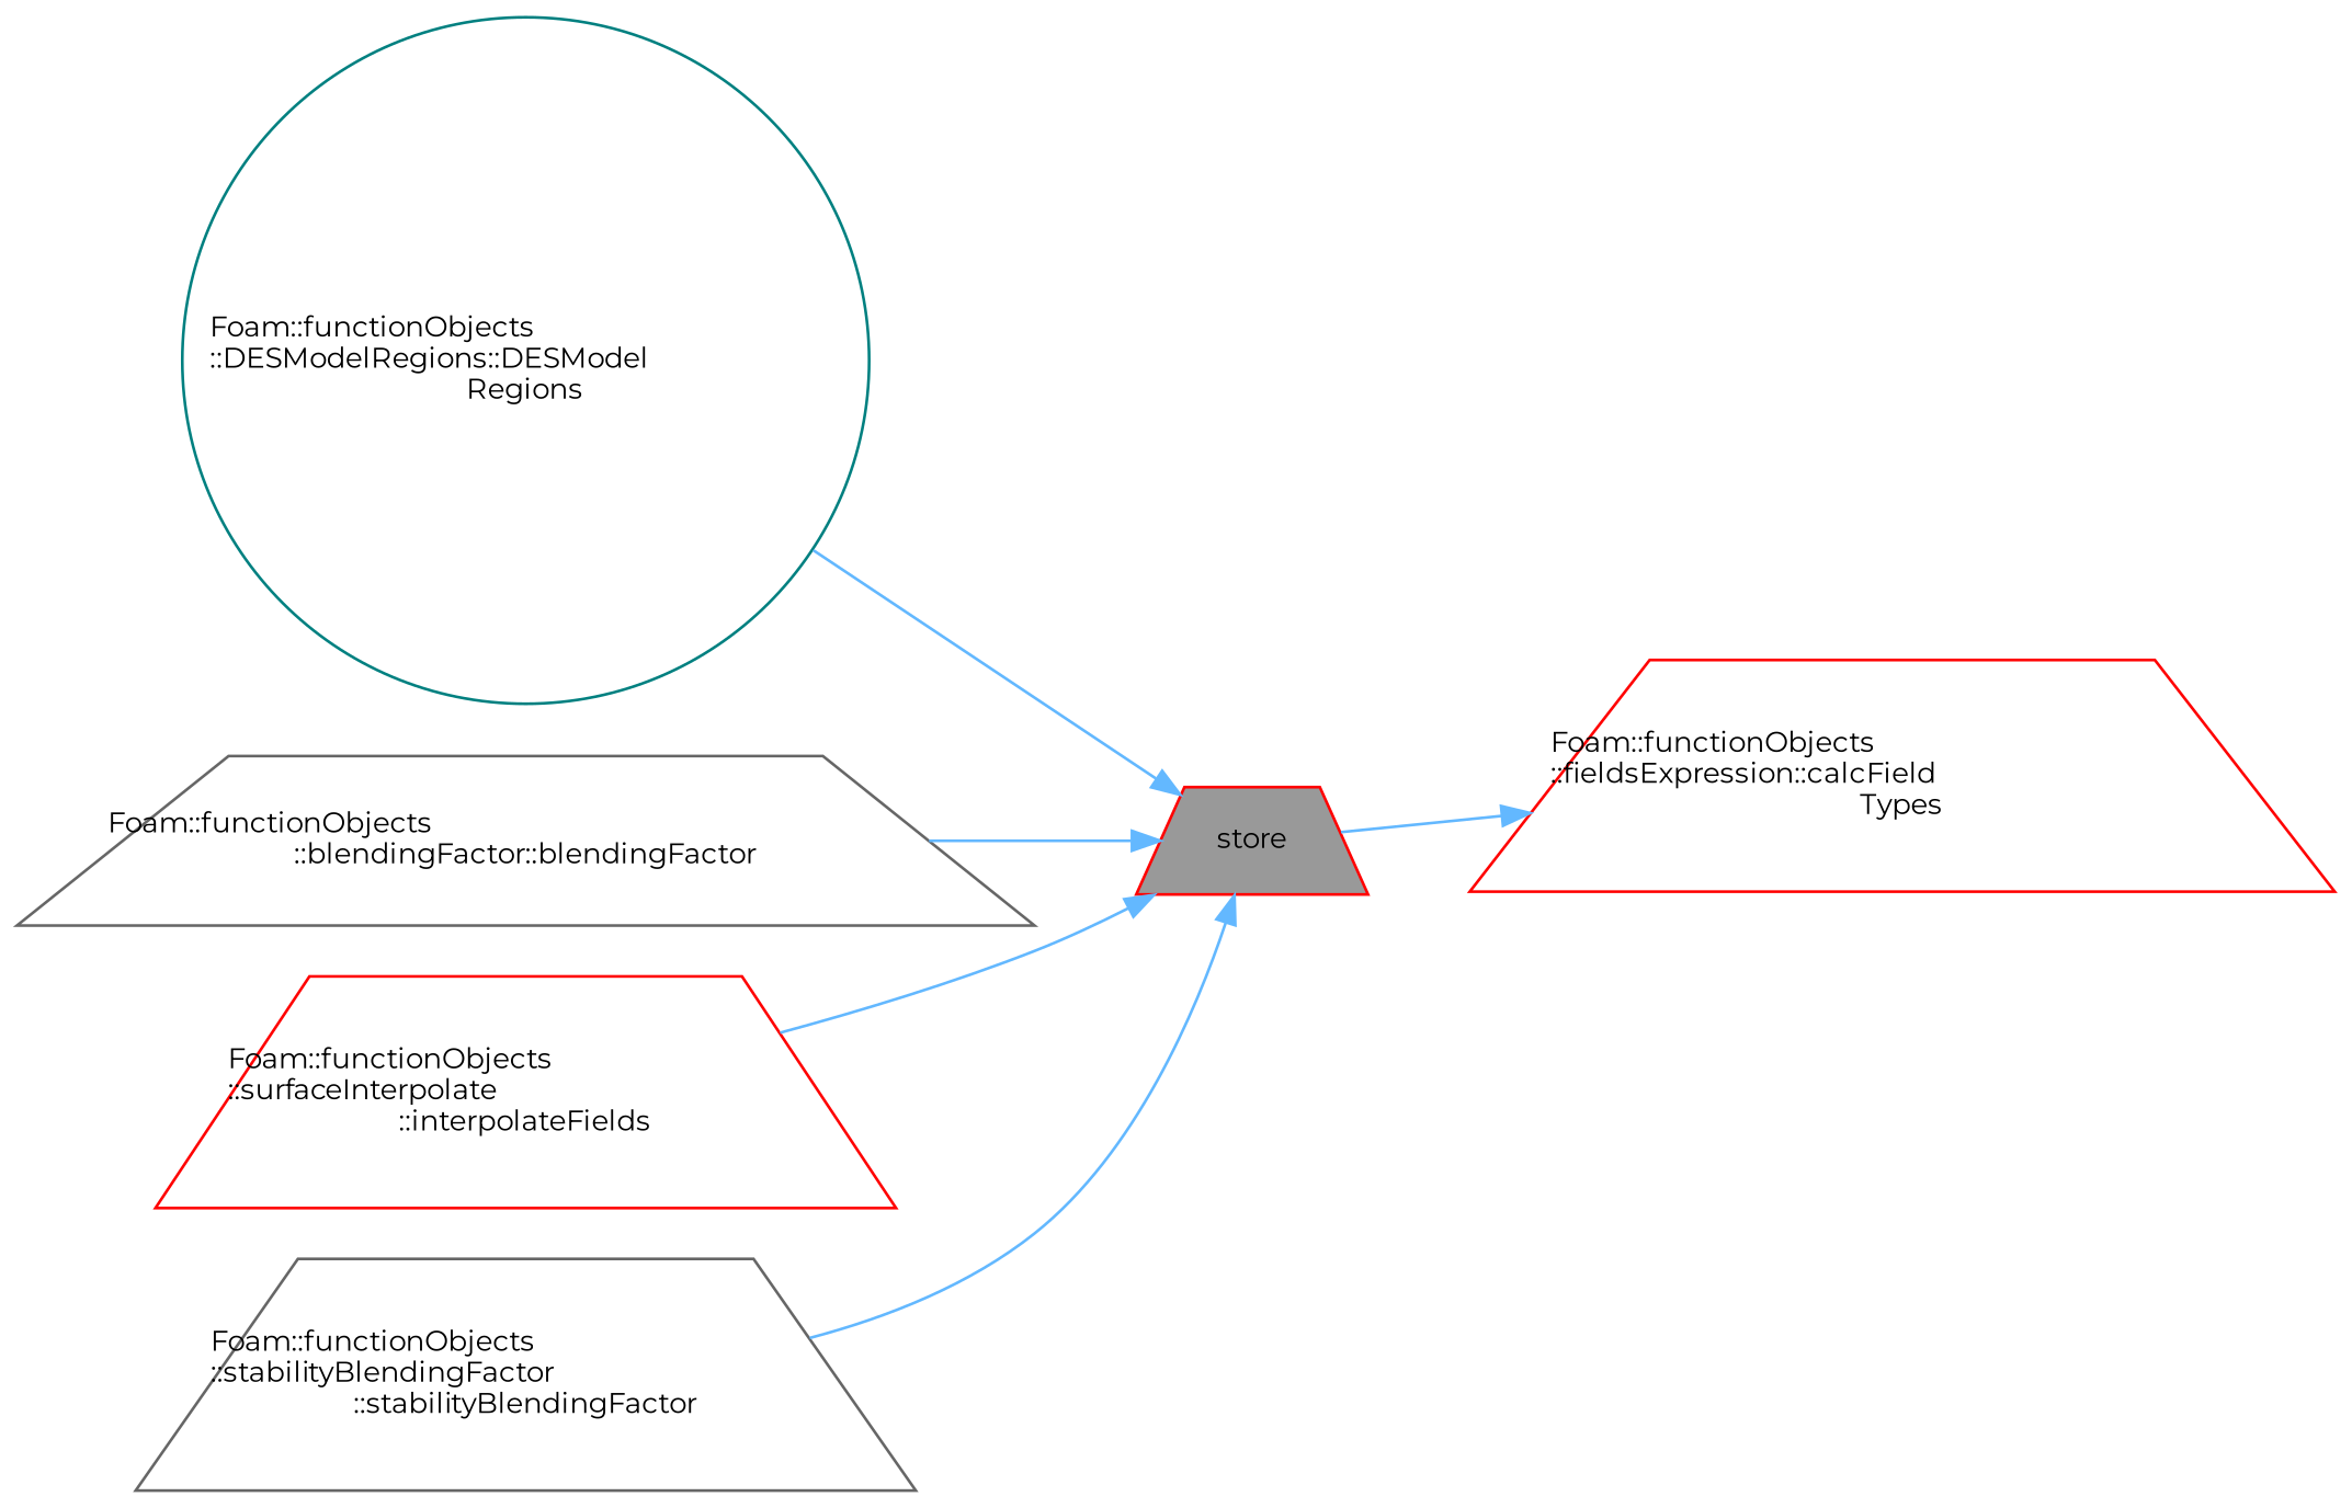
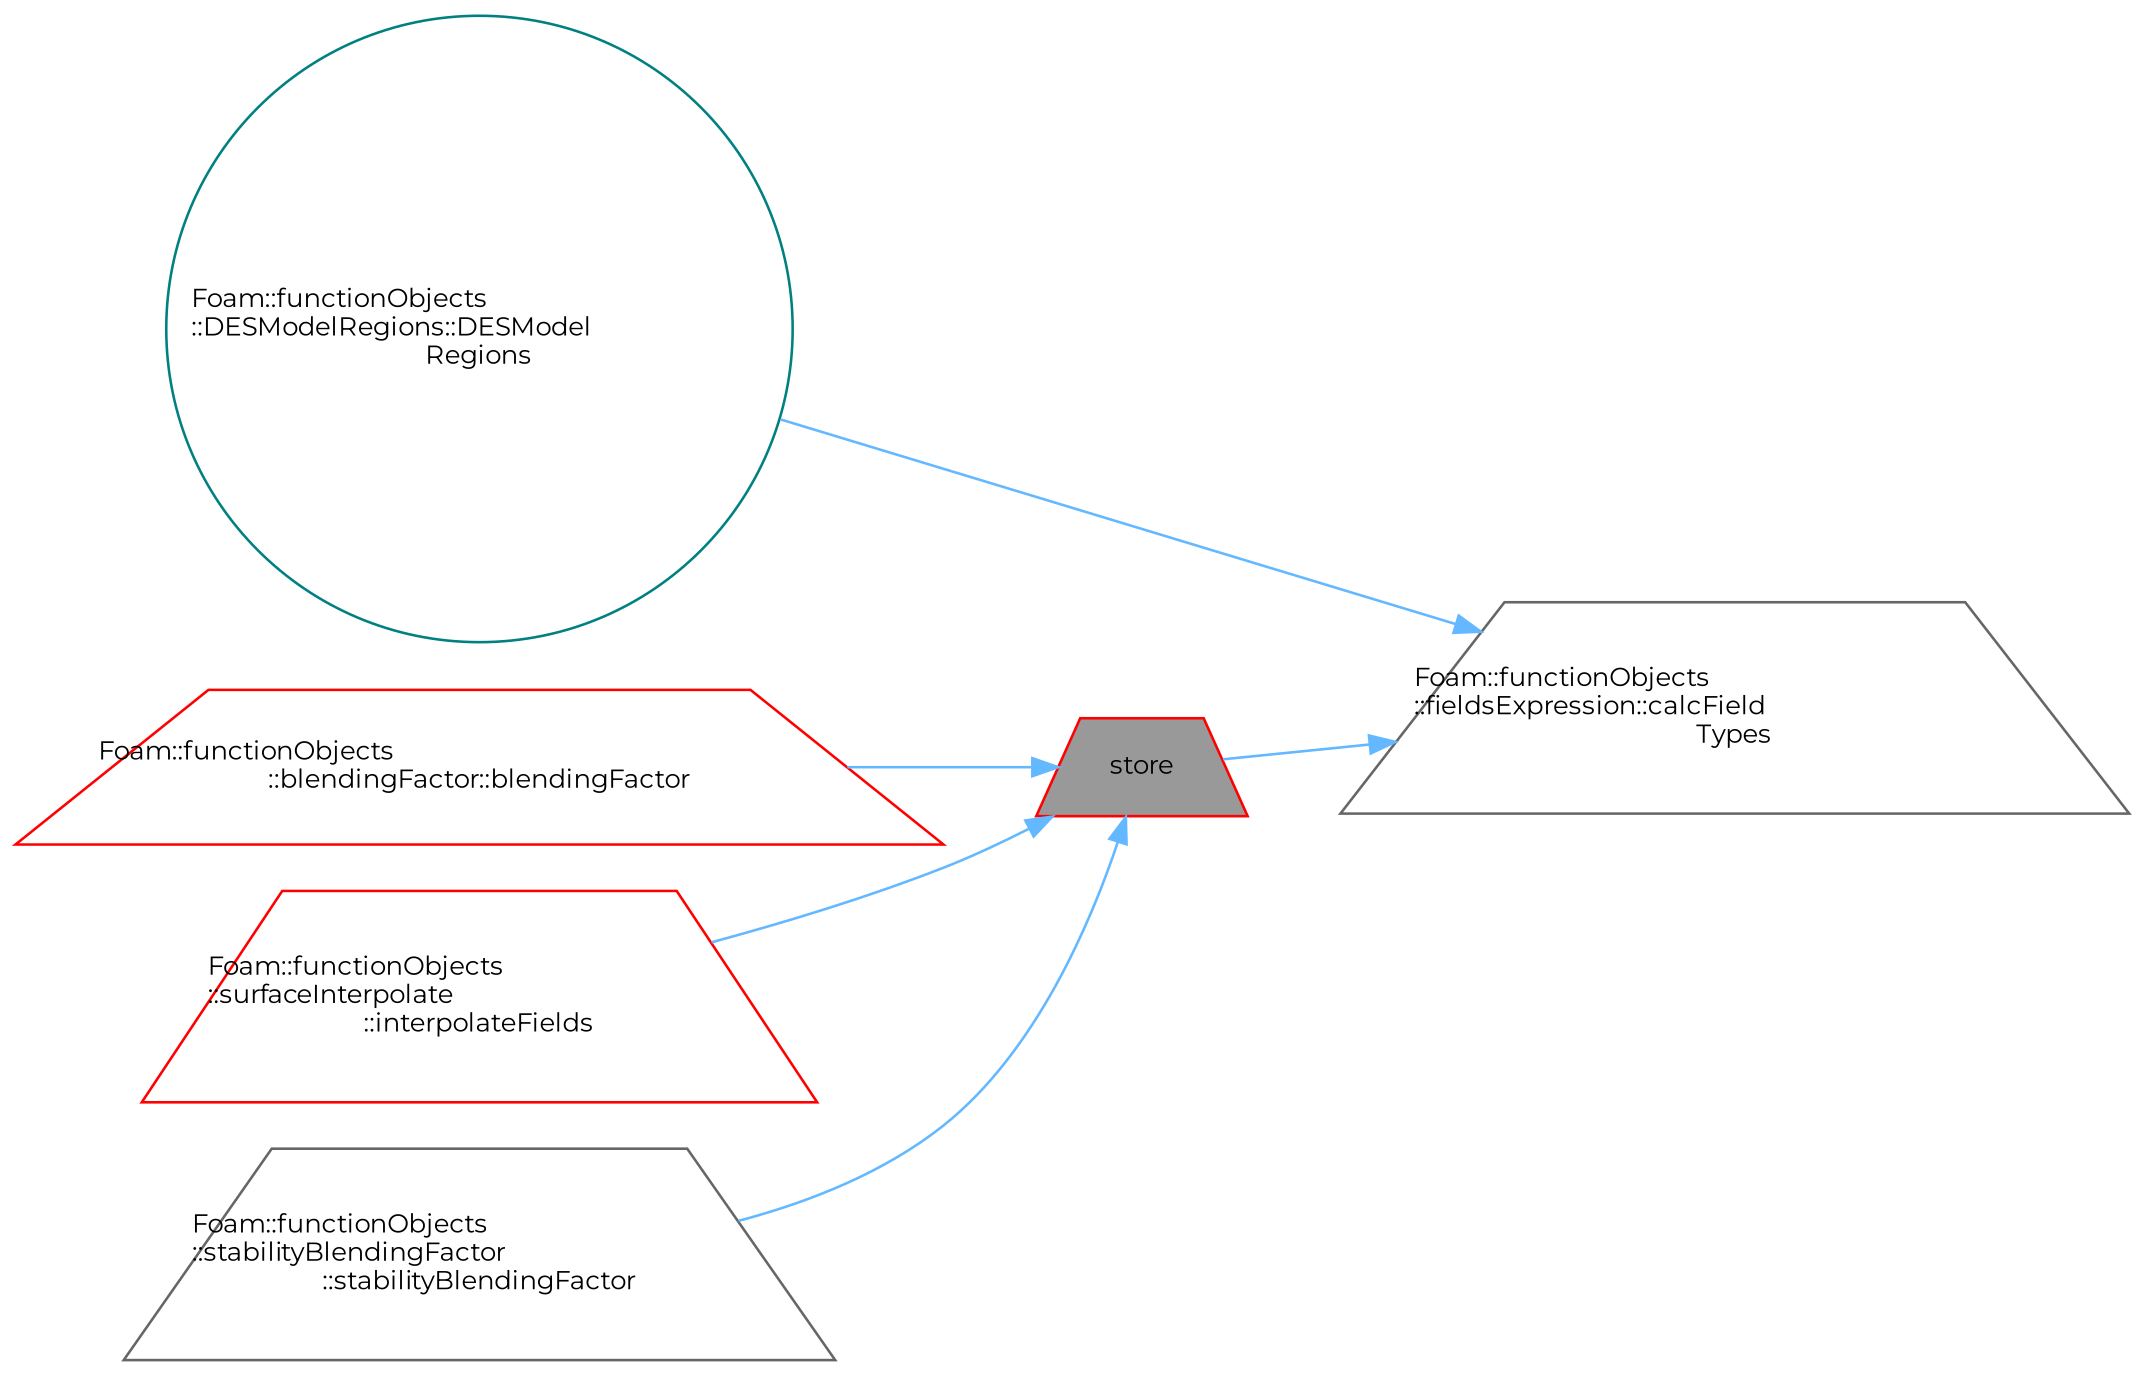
  digraph {
    fontname=Montserrat
    rankdir=RL
    node [color=red fillcolor=white fontname=Montserrat fontsize=10 shape=trapezium style=filled]
    edge [color=steelblue1 dir=back fontname=Montserrat fontsize=10 labelfontname=Helvetica labelfontsize=10 style=solid]
    n1 [fillcolor=grey60 fontcolor=black height=0.2 label=store width=0.4]
-   n2 [color=gray40 height=0.2 label="Foam::functionObjects\l::blendingFactor::blendingFactor" width=0.4]
+   n2 [height=0.2 label="Foam::functionObjects\l::blendingFactor::blendingFactor" width=0.4]
    n3 [color=teal height=0.2 label="Foam::functionObjects\l::DESModelRegions::DESModel\lRegions" shape=circle width=0.4]
    n4 [height=0.2 label="Foam::functionObjects\l::surfaceInterpolate\l::interpolateFields" width=0.4]
    n5 [color=gray40 height=0.2 label="Foam::functionObjects\l::stabilityBlendingFactor\l::stabilityBlendingFactor" width=0.4]
-   n6 [height=0.2 label="Foam::functionObjects\l::fieldsExpression::calcField\lTypes" width=0.4]
+   n6 [color=gray40 height=0.2 label="Foam::functionObjects\l::fieldsExpression::calcField\lTypes" width=0.4]
    n1 -> n2
-   n1 -> n3
+   n6 -> n3
    n1 -> n4
    n1 -> n5
    n6 -> n1
  }
